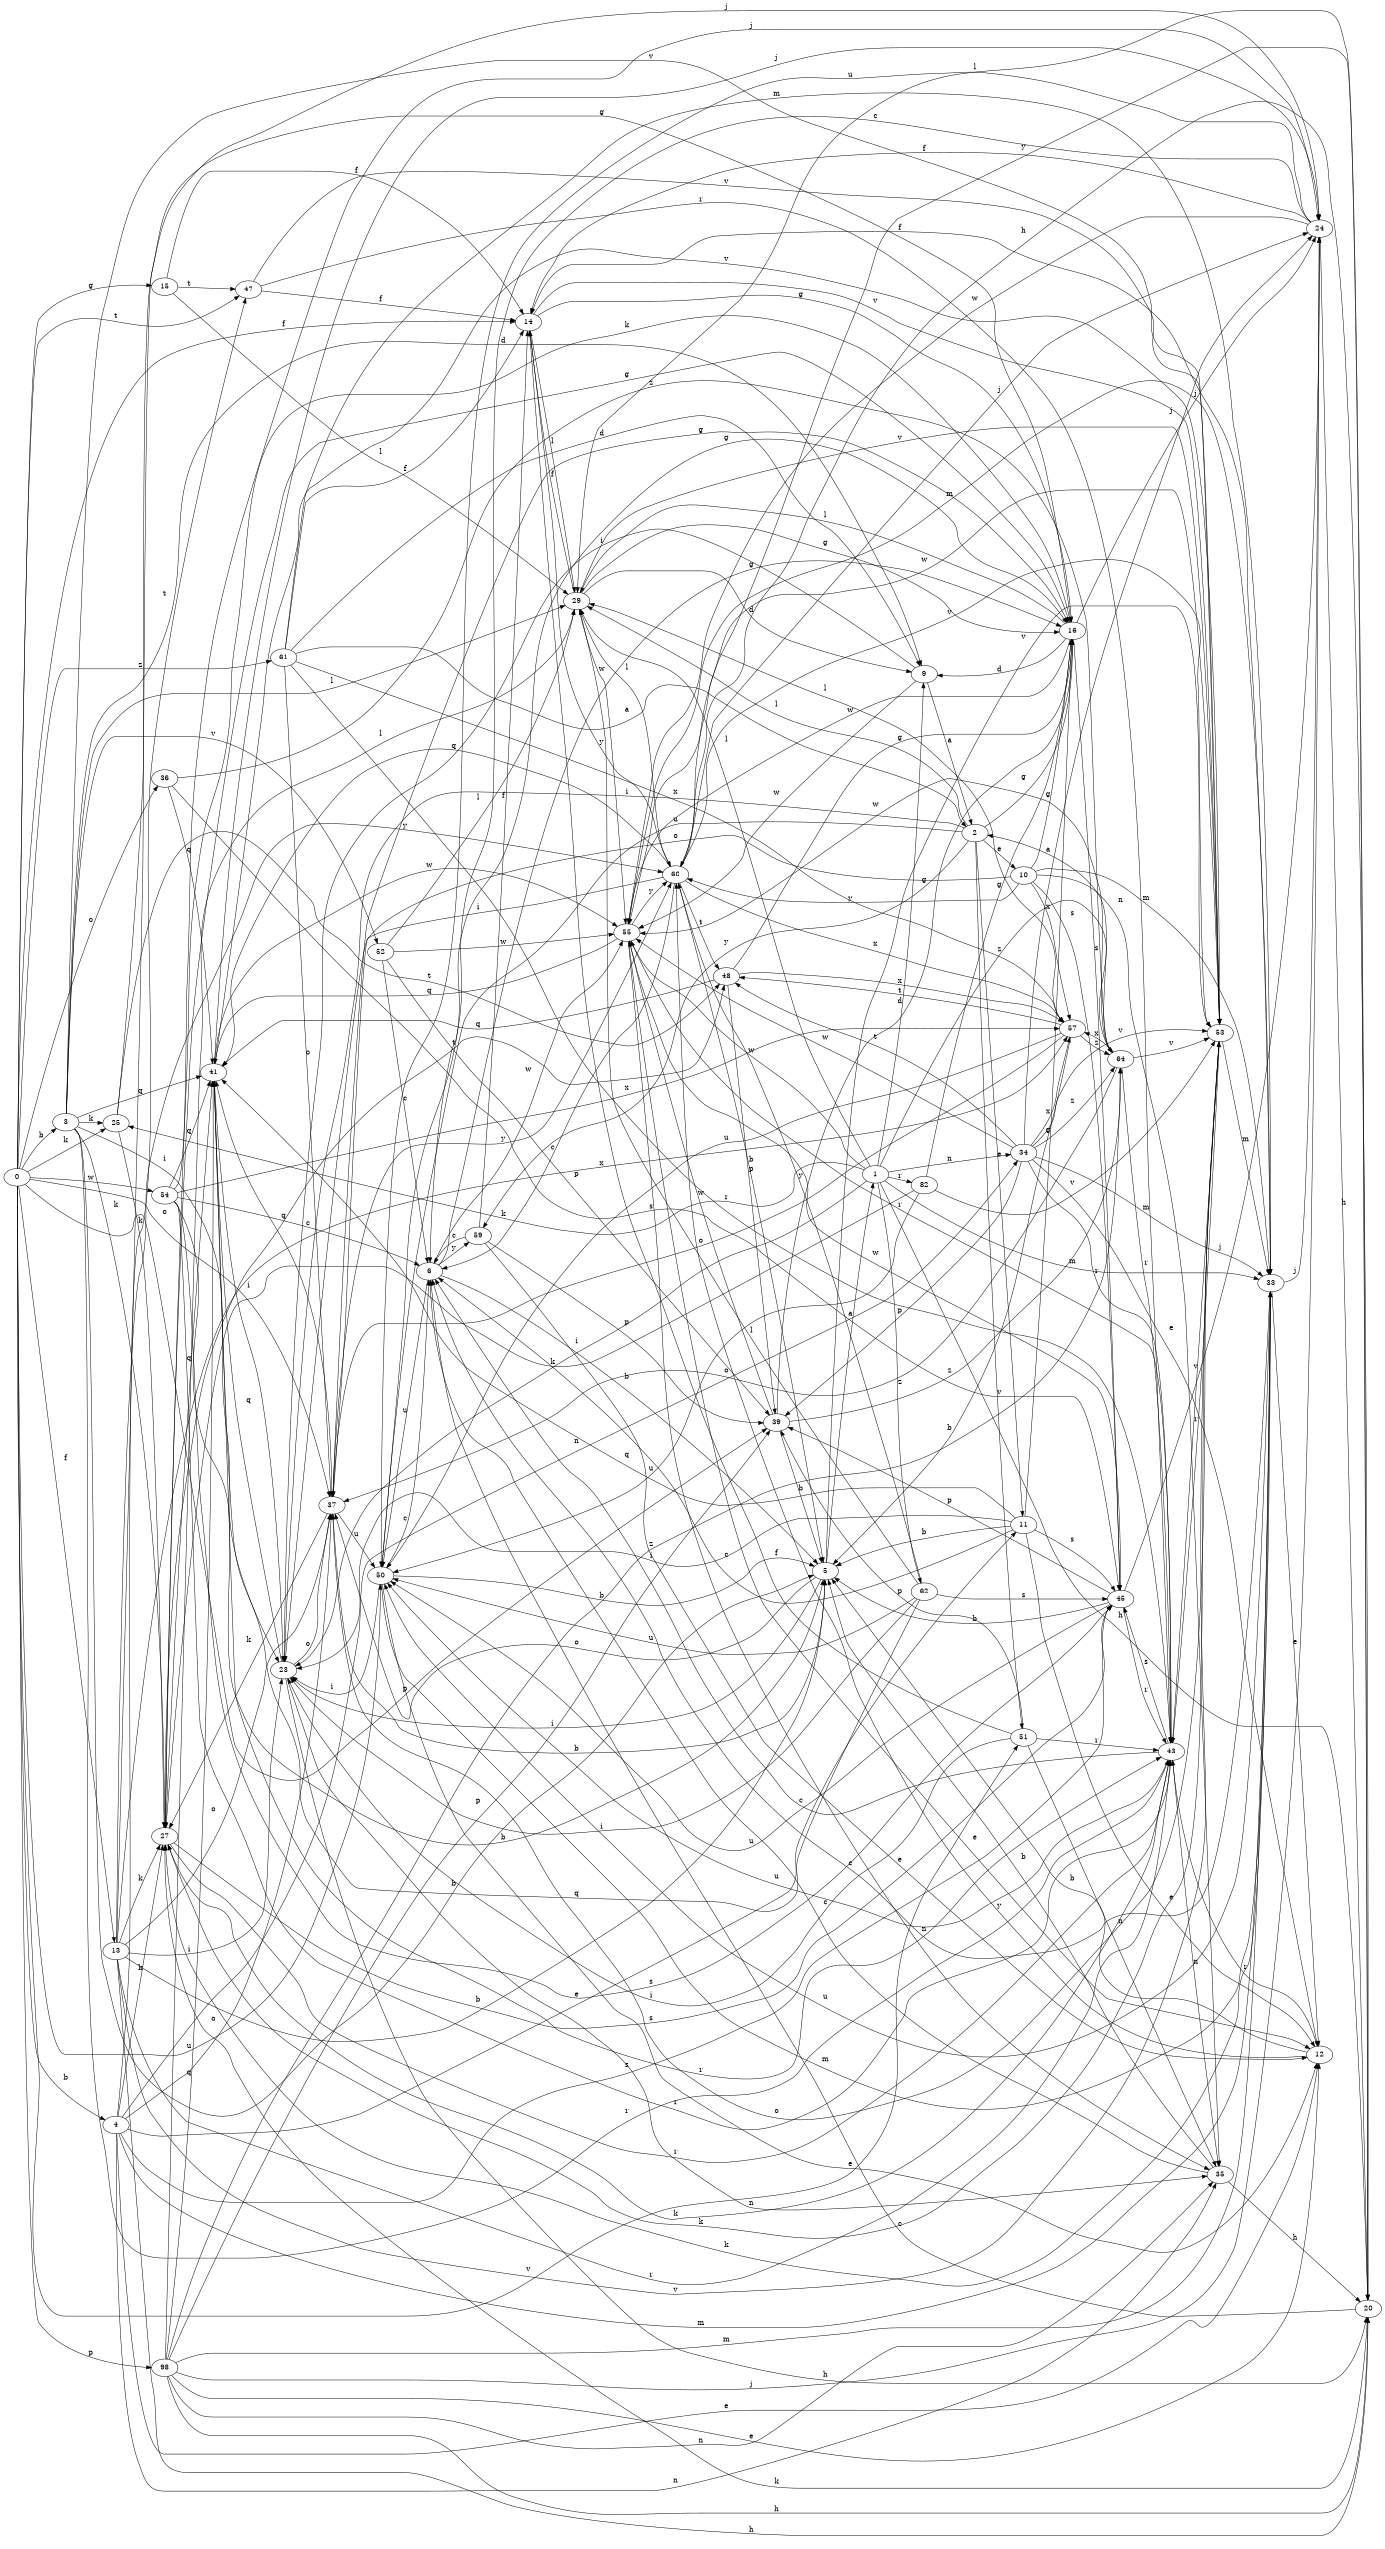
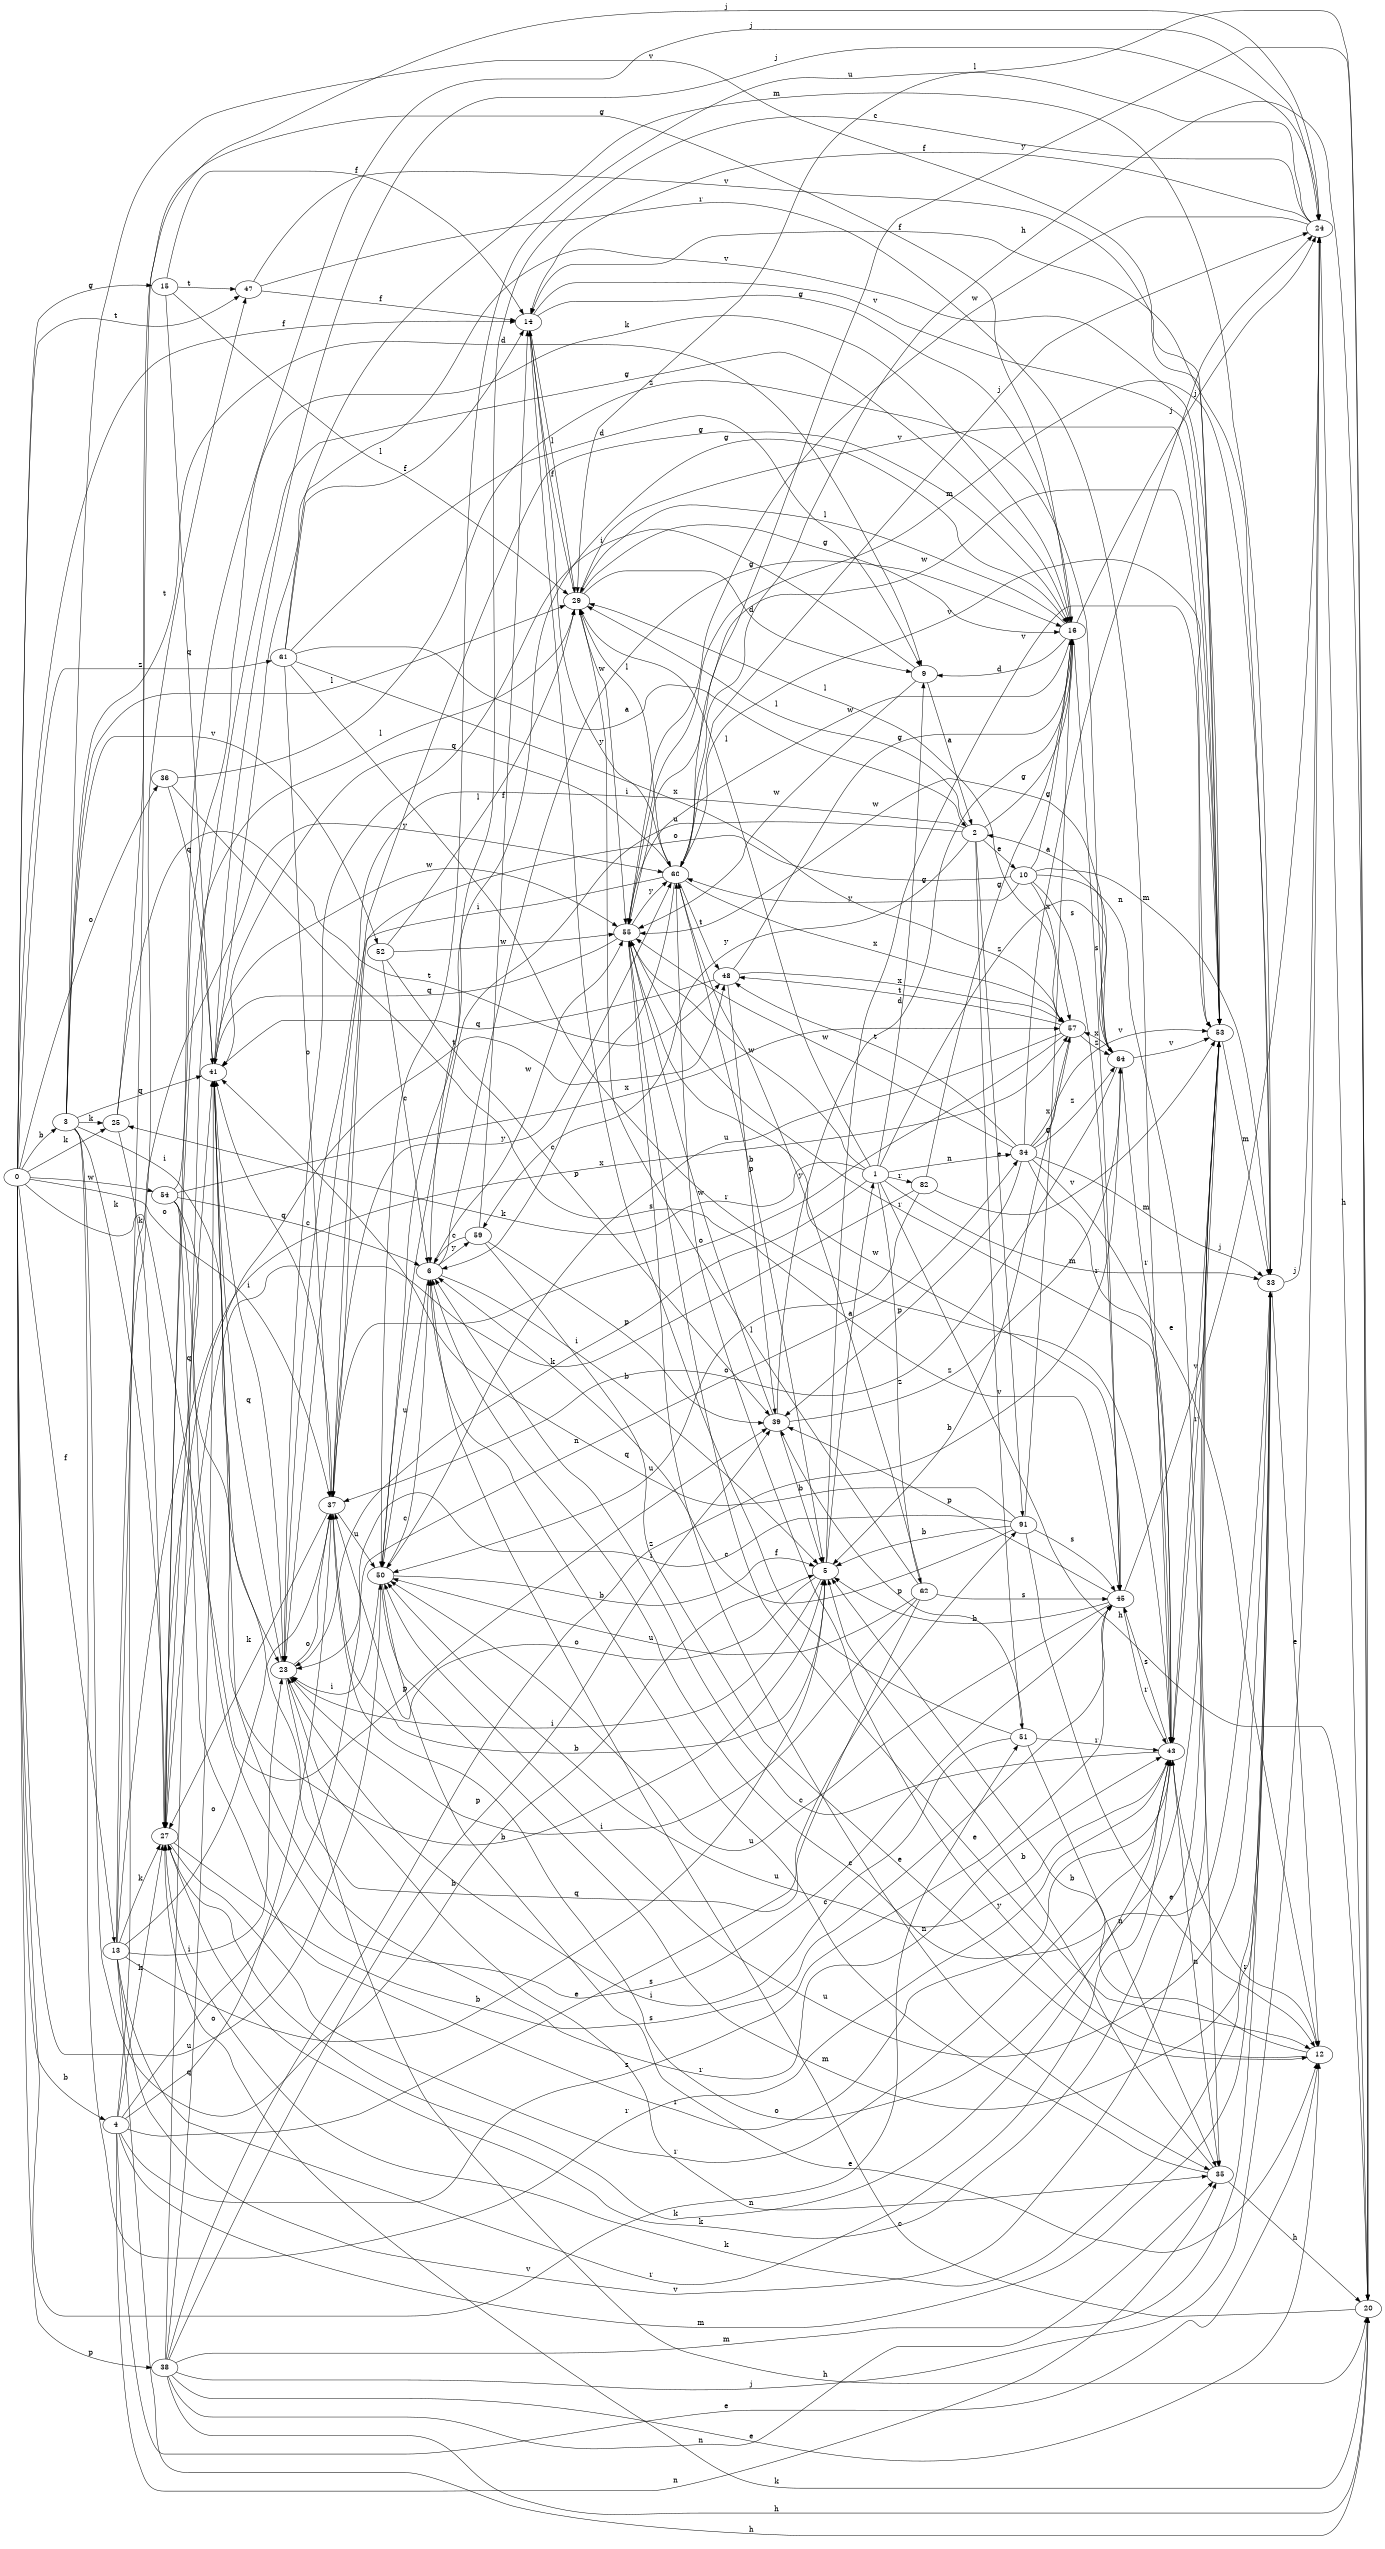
  strict digraph {
    rankdir=LR
    0
    3
    4
    13
    14
    15
    25
    36
    37
-   38 [label=98]
+   38
    39
    47
    50
    51
    54
    61
    9
    23
    29
    5
    27
    41
    43
    52
    53
    33
    34
-   11
+   11 [label=91]
    12
    35
    45
    20
    57
    60
    24
    16
    48
    64
    55
    6
    2
    1
    n43 [label=82]
    62
    10
    59
    0 -> 3 [label=b]
    0 -> 4 [label=b]
    0 -> 13 [label=f]
    0 -> 14 [label=f]
    0 -> 15 [label=g]
    0 -> 25 [label=k]
    0 -> 36 [label=o]
    0 -> 37 [label=o]
    0 -> 38 [label=p]
    0 -> 39 [label=p]
    0 -> 47 [label=t]
    0 -> 50 [label=u]
    0 -> 51 [label=v]
    0 -> 54 [label=w]
    0 -> 61 [label=z]
    3 -> 25 [label=k]
    3 -> 9 [label=d]
    3 -> 23 [label=i]
    3 -> 29 [label=l]
    3 -> 5 [label=b]
    3 -> 27 [label=k]
    3 -> 41 [label=q]
    3 -> 43 [label=r]
    3 -> 52 [label=v]
    3 -> 53 [label=v]
    4 -> 37 [label=o]
    4 -> 47 [label=t]
    4 -> 27 [label=k]
    4 -> 33 [label=m]
    4 -> 34 [label=n]
    4 -> 11 [label=e]
    4 -> 12 [label=e]
    4 -> 35 [label=n]
    4 -> 45 [label=s]
    13 -> 37 [label=o]
    13 -> 23 [label=i]
    13 -> 5 [label=b]
    13 -> 27 [label=k]
    13 -> 43 [label=r]
    13 -> 53 [label=v]
    13 -> 20 [label=h]
    13 -> 57 [label=x]
    13 -> 60 [label=y]
    13 -> 24 [label=j]
    14 -> 29 [label=l]
    14 -> 53 [label=v]
    14 -> 60 [label=y]
    14 -> 16 [label=g]
    15 -> 14 [label=f]
    15 -> 47 [label=t]
    15 -> 29 [label=l]
-   54 -> 41 [label=q]
+   15 -> 41 [label=q]
    25 -> 27 [label=k]
    25 -> 16 [label=g]
    25 -> 48 [label=t]
    36 -> 41 [label=q]
    36 -> 45 [label=s]
    36 -> 64 [label=z]
    37 -> 50 [label=u]
    37 -> 5 [label=b]
    37 -> 27 [label=k]
    37 -> 41 [label=q]
    37 -> 60 [label=y]
    37 -> 16 [label=g]
    38 -> 39 [label=p]
    38 -> 29 [label=l]
    38 -> 41 [label=q]
    38 -> 33 [label=m]
    38 -> 12 [label=e]
    38 -> 35 [label=n]
    38 -> 20 [label=h]
    38 -> 24 [label=j]
    38 -> 64 [label=z]
    39 -> 5 [label=b]
    39 -> 16 [label=g]
    39 -> 64 [label=z]
    39 -> 55 [label=w]
    47 -> 14 [label=f]
    47 -> 43 [label=r]
    47 -> 53 [label=v]
    50 -> 23 [label=i]
    50 -> 5 [label=b]
    50 -> 33 [label=m]
    50 -> 12 [label=e]
    50 -> 16 [label=g]
    50 -> 6 [label=c]
    51 -> 14 [label=f]
    51 -> 39 [label=p]
    51 -> 23 [label=i]
    51 -> 43 [label=r]
    51 -> 35 [label=n]
    54 -> 5 [label=b]
    54 -> 43 [label=r]
    54 -> 45 [label=s]
    54 -> 57 [label=x]
    54 -> 24 [label=j]
    54 -> 6 [label=c]
    61 -> 14 [label=f]
    61 -> 37 [label=o]
    61 -> 9 [label=d]
    61 -> 43 [label=r]
    61 -> 33 [label=m]
    61 -> 57 [label=x]
    61 -> 2 [label=a]
    9 -> 23 [label=i]
    9 -> 55 [label=w]
    9 -> 2 [label=a]
    23 -> 37 [label=o]
    23 -> 41 [label=q]
    23 -> 35 [label=n]
    23 -> 20 [label=h]
    29 -> 14 [label=f]
    29 -> 9 [label=d]
    29 -> 53 [label=v]
    29 -> 16 [label=g]
    29 -> 55 [label=w]
    5 -> 37 [label=o]
    5 -> 23 [label=i]
    5 -> 53 [label=v]
    5 -> 1 [label=a]
    27 -> 41 [label=q]
    27 -> 43 [label=r]
    27 -> 45 [label=s]
    27 -> 16 [label=g]
    27 -> 48 [label=t]
    41 -> 23 [label=i]
    41 -> 43 [label=r]
    41 -> 53 [label=v]
    41 -> 24 [label=j]
    41 -> 55 [label=w]
    43 -> 50 [label=u]
    43 -> 27 [label=k]
    43 -> 53 [label=v]
    43 -> 35 [label=n]
    43 -> 45 [label=s]
    43 -> 6 [label=c]
    52 -> 39 [label=p]
    52 -> 29 [label=l]
    52 -> 55 [label=w]
    52 -> 6 [label=c]
    53 -> 37 [label=o]
    53 -> 27 [label=k]
    53 -> 43 [label=r]
    53 -> 33 [label=m]
    53 -> 55 [label=w]
    33 -> 14 [label=f]
    33 -> 50 [label=u]
    33 -> 27 [label=k]
    33 -> 12 [label=e]
    33 -> 24 [label=j]
    33 -> 6 [label=c]
    34 -> 39 [label=p]
    34 -> 43 [label=r]
    34 -> 53 [label=v]
    34 -> 33 [label=m]
    34 -> 12 [label=e]
    34 -> 57 [label=x]
    34 -> 24 [label=j]
    34 -> 48 [label=t]
    34 -> 64 [label=z]
    34 -> 55 [label=w]
    11 -> 23 [label=i]
    11 -> 5 [label=b]
    11 -> 41 [label=q]
    11 -> 12 [label=e]
    11 -> 45 [label=s]
    11 -> 16 [label=g]
    11 -> 6 [label=c]
    12 -> 5 [label=b]
    12 -> 43 [label=r]
    12 -> 60 [label=y]
    35 -> 5 [label=b]
    35 -> 20 [label=h]
    35 -> 6 [label=c]
    45 -> 39 [label=p]
    45 -> 50 [label=u]
    45 -> 5 [label=b]
    45 -> 43 [label=r]
    45 -> 24 [label=j]
    45 -> 55 [label=w]
    20 -> 29 [label=l]
    20 -> 27 [label=k]
    20 -> 60 [label=y]
    20 -> 6 [label=c]
    57 -> 37 [label=o]
    57 -> 50 [label=u]
    57 -> 29 [label=l]
    57 -> 5 [label=b]
    57 -> 48 [label=t]
    57 -> 64 [label=z]
    60 -> 23 [label=i]
    60 -> 29 [label=l]
    60 -> 5 [label=b]
    60 -> 41 [label=q]
    60 -> 53 [label=v]
    60 -> 20 [label=h]
    60 -> 57 [label=x]
    60 -> 24 [label=j]
    60 -> 48 [label=t]
    60 -> 6 [label=c]
    24 -> 14 [label=f]
    24 -> 50 [label=u]
    24 -> 20 [label=h]
    24 -> 55 [label=w]
    24 -> 6 [label=c]
    16 -> 9 [label=d]
    16 -> 29 [label=l]
    16 -> 27 [label=k]
    16 -> 45 [label=s]
    16 -> 24 [label=j]
    16 -> 55 [label=w]
    48 -> 39 [label=p]
    48 -> 41 [label=q]
    48 -> 57 [label=x]
    48 -> 16 [label=g]
    64 -> 37 [label=o]
    64 -> 43 [label=r]
    64 -> 53 [label=v]
    64 -> 57 [label=x]
    64 -> 55 [label=w]
    64 -> 2 [label=a]
    55 -> 41 [label=q]
    55 -> 43 [label=r]
    55 -> 33 [label=m]
    55 -> 12 [label=e]
    55 -> 35 [label=n]
    55 -> 60 [label=y]
    6 -> 50 [label=u]
    6 -> 5 [label=b]
    6 -> 16 [label=g]
    6 -> 55 [label=w]
    6 -> 59 [label=y]
    2 -> 50 [label=u]
    2 -> 51 [label=v]
    2 -> 23 [label=i]
    2 -> 29 [label=l]
    2 -> 11 [label=e]
    2 -> 16 [label=g]
    2 -> 10 [label=e]
    2 -> 59 [label=y]
    1 -> 25 [label=k]
    1 -> 9 [label=d]
    1 -> 23 [label=i]
    1 -> 29 [label=l]
    1 -> 33 [label=m]
    1 -> 34 [label=n]
    1 -> 20 [label=h]
    1 -> 64 [label=z]
    1 -> 55 [label=w]
    1 -> n43 [label=r]
    1 -> 62 [label=z]
    n43 -> 50 [label=u]
    n43 -> 27 [label=k]
    n43 -> 53 [label=v]
    n43 -> 16 [label=g]
    62 -> 50 [label=u]
    62 -> 23 [label=i]
    62 -> 29 [label=l]
    62 -> 41 [label=q]
    62 -> 45 [label=s]
    62 -> 60 [label=y]
    10 -> 37 [label=o]
    10 -> 33 [label=m]
    10 -> 35 [label=n]
    10 -> 45 [label=s]
    10 -> 57 [label=x]
    10 -> 60 [label=y]
    10 -> 16 [label=g]
    59 -> 14 [label=f]
    59 -> 39 [label=p]
    59 -> 12 [label=e]
    59 -> 6 [label=c]
  }
